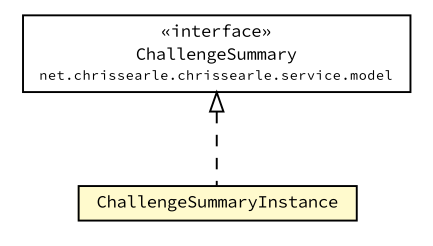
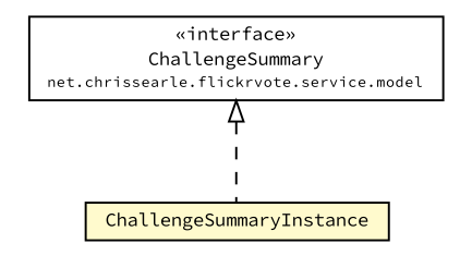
  digraph {
    fontname="Source Code Pro"
    node [fontcolor=black fontname="Source Code Pro" fontsize=9.0 shape=plaintext]
-   n1 [label=<<table border="0" cellborder="1" cellspacing="0" cellpadding="2" port="p" href="../ChallengeSummary.html"> 		<tr><td><table border="0" cellspacing="0" cellpadding="1"> 			<tr><td> &laquo;interface&raquo; </td></tr> 			<tr><td> ChallengeSummary </td></tr> 			<tr><td><font point-size="7.0"> net.chrissearle.chrissearle.service.model </font></td></tr> 		</table></td></tr> 		</table>>]
+   n1 [label=<<table border="0" cellborder="1" cellspacing="0" cellpadding="2" port="p" href="../ChallengeSummary.html"> 		<tr><td><table border="0" cellspacing="0" cellpadding="1"> 			<tr><td> &laquo;interface&raquo; </td></tr> 			<tr><td> ChallengeSummary </td></tr> 			<tr><td><font point-size="7.0"> net.chrissearle.flickrvote.service.model </font></td></tr> 		</table></td></tr> 		</table>>]
    n2 [label=<<table border="0" cellborder="1" cellspacing="0" cellpadding="2" port="p" bgcolor="lemonChiffon" href="./ChallengeSummaryInstance.html"> 		<tr><td><table border="0" cellspacing="0" cellpadding="1"> 			<tr><td> ChallengeSummaryInstance </td></tr> 		</table></td></tr> 		</table>>]
    n1 -> n2 [arrowtail=empty dir=back fontname="Source Code Pro" fontsize=10 headport=p labelfontname=Helvetica labelfontsize=10 style=dashed tailport=p]
  }
